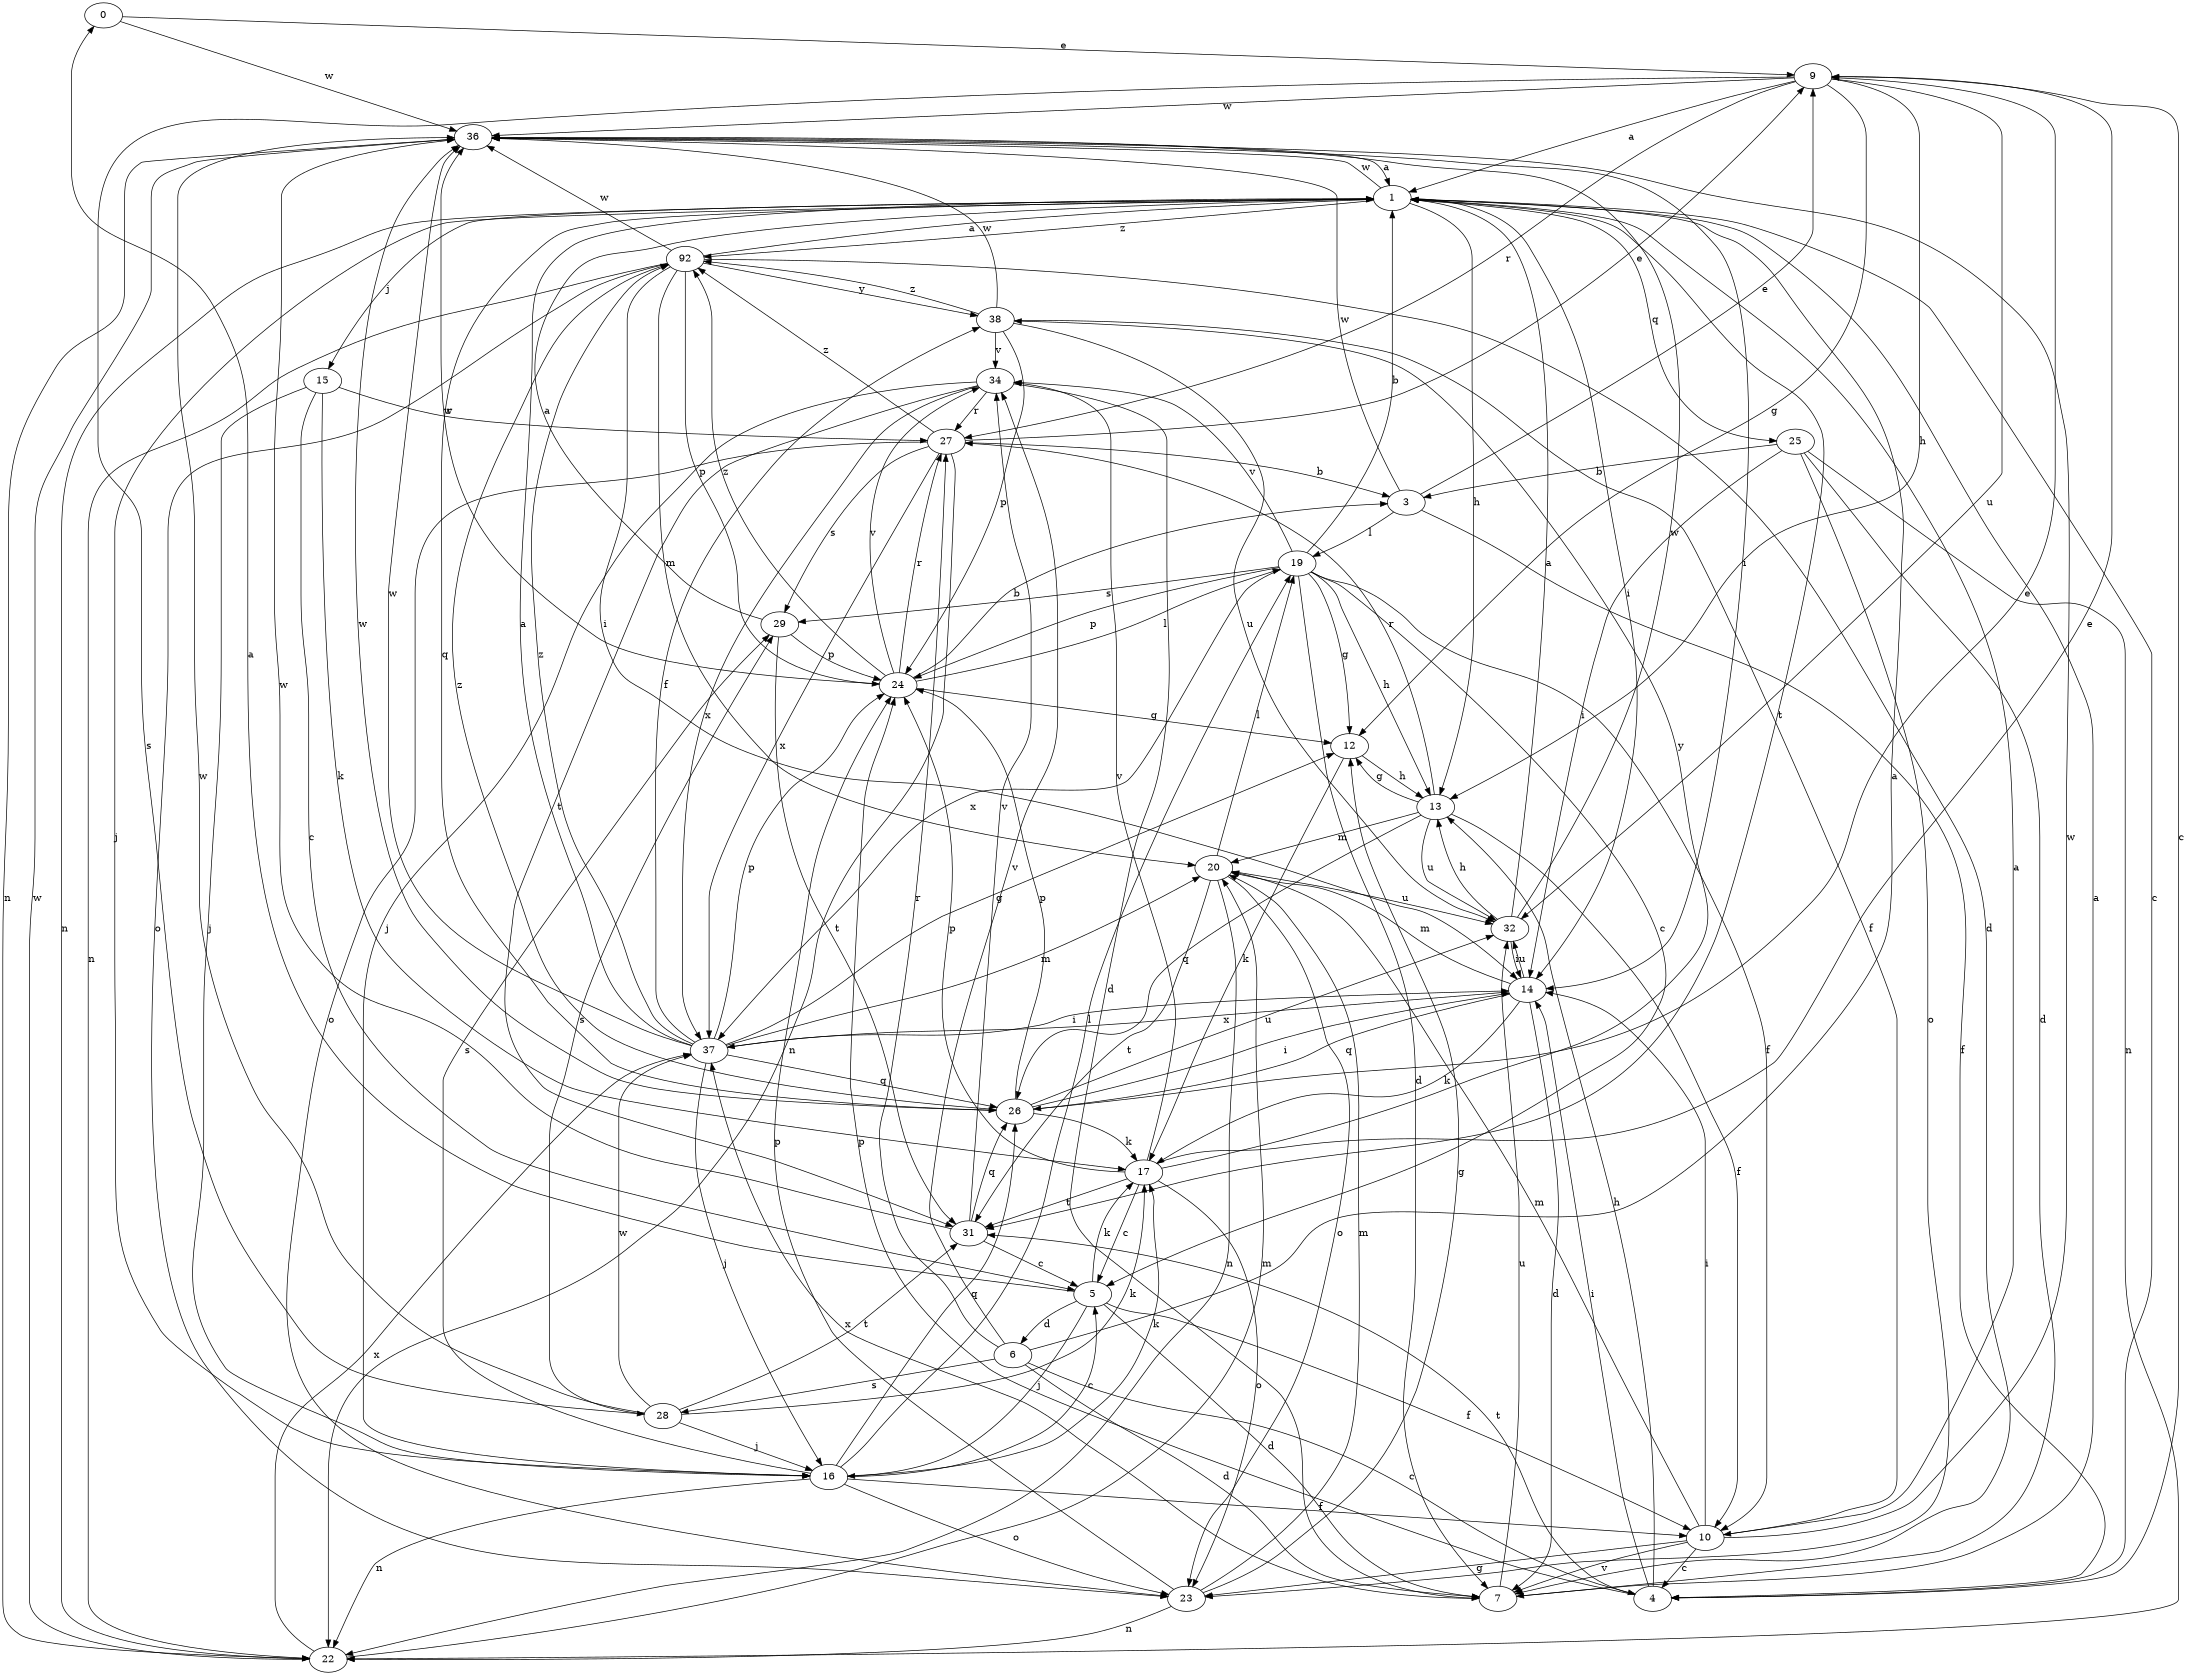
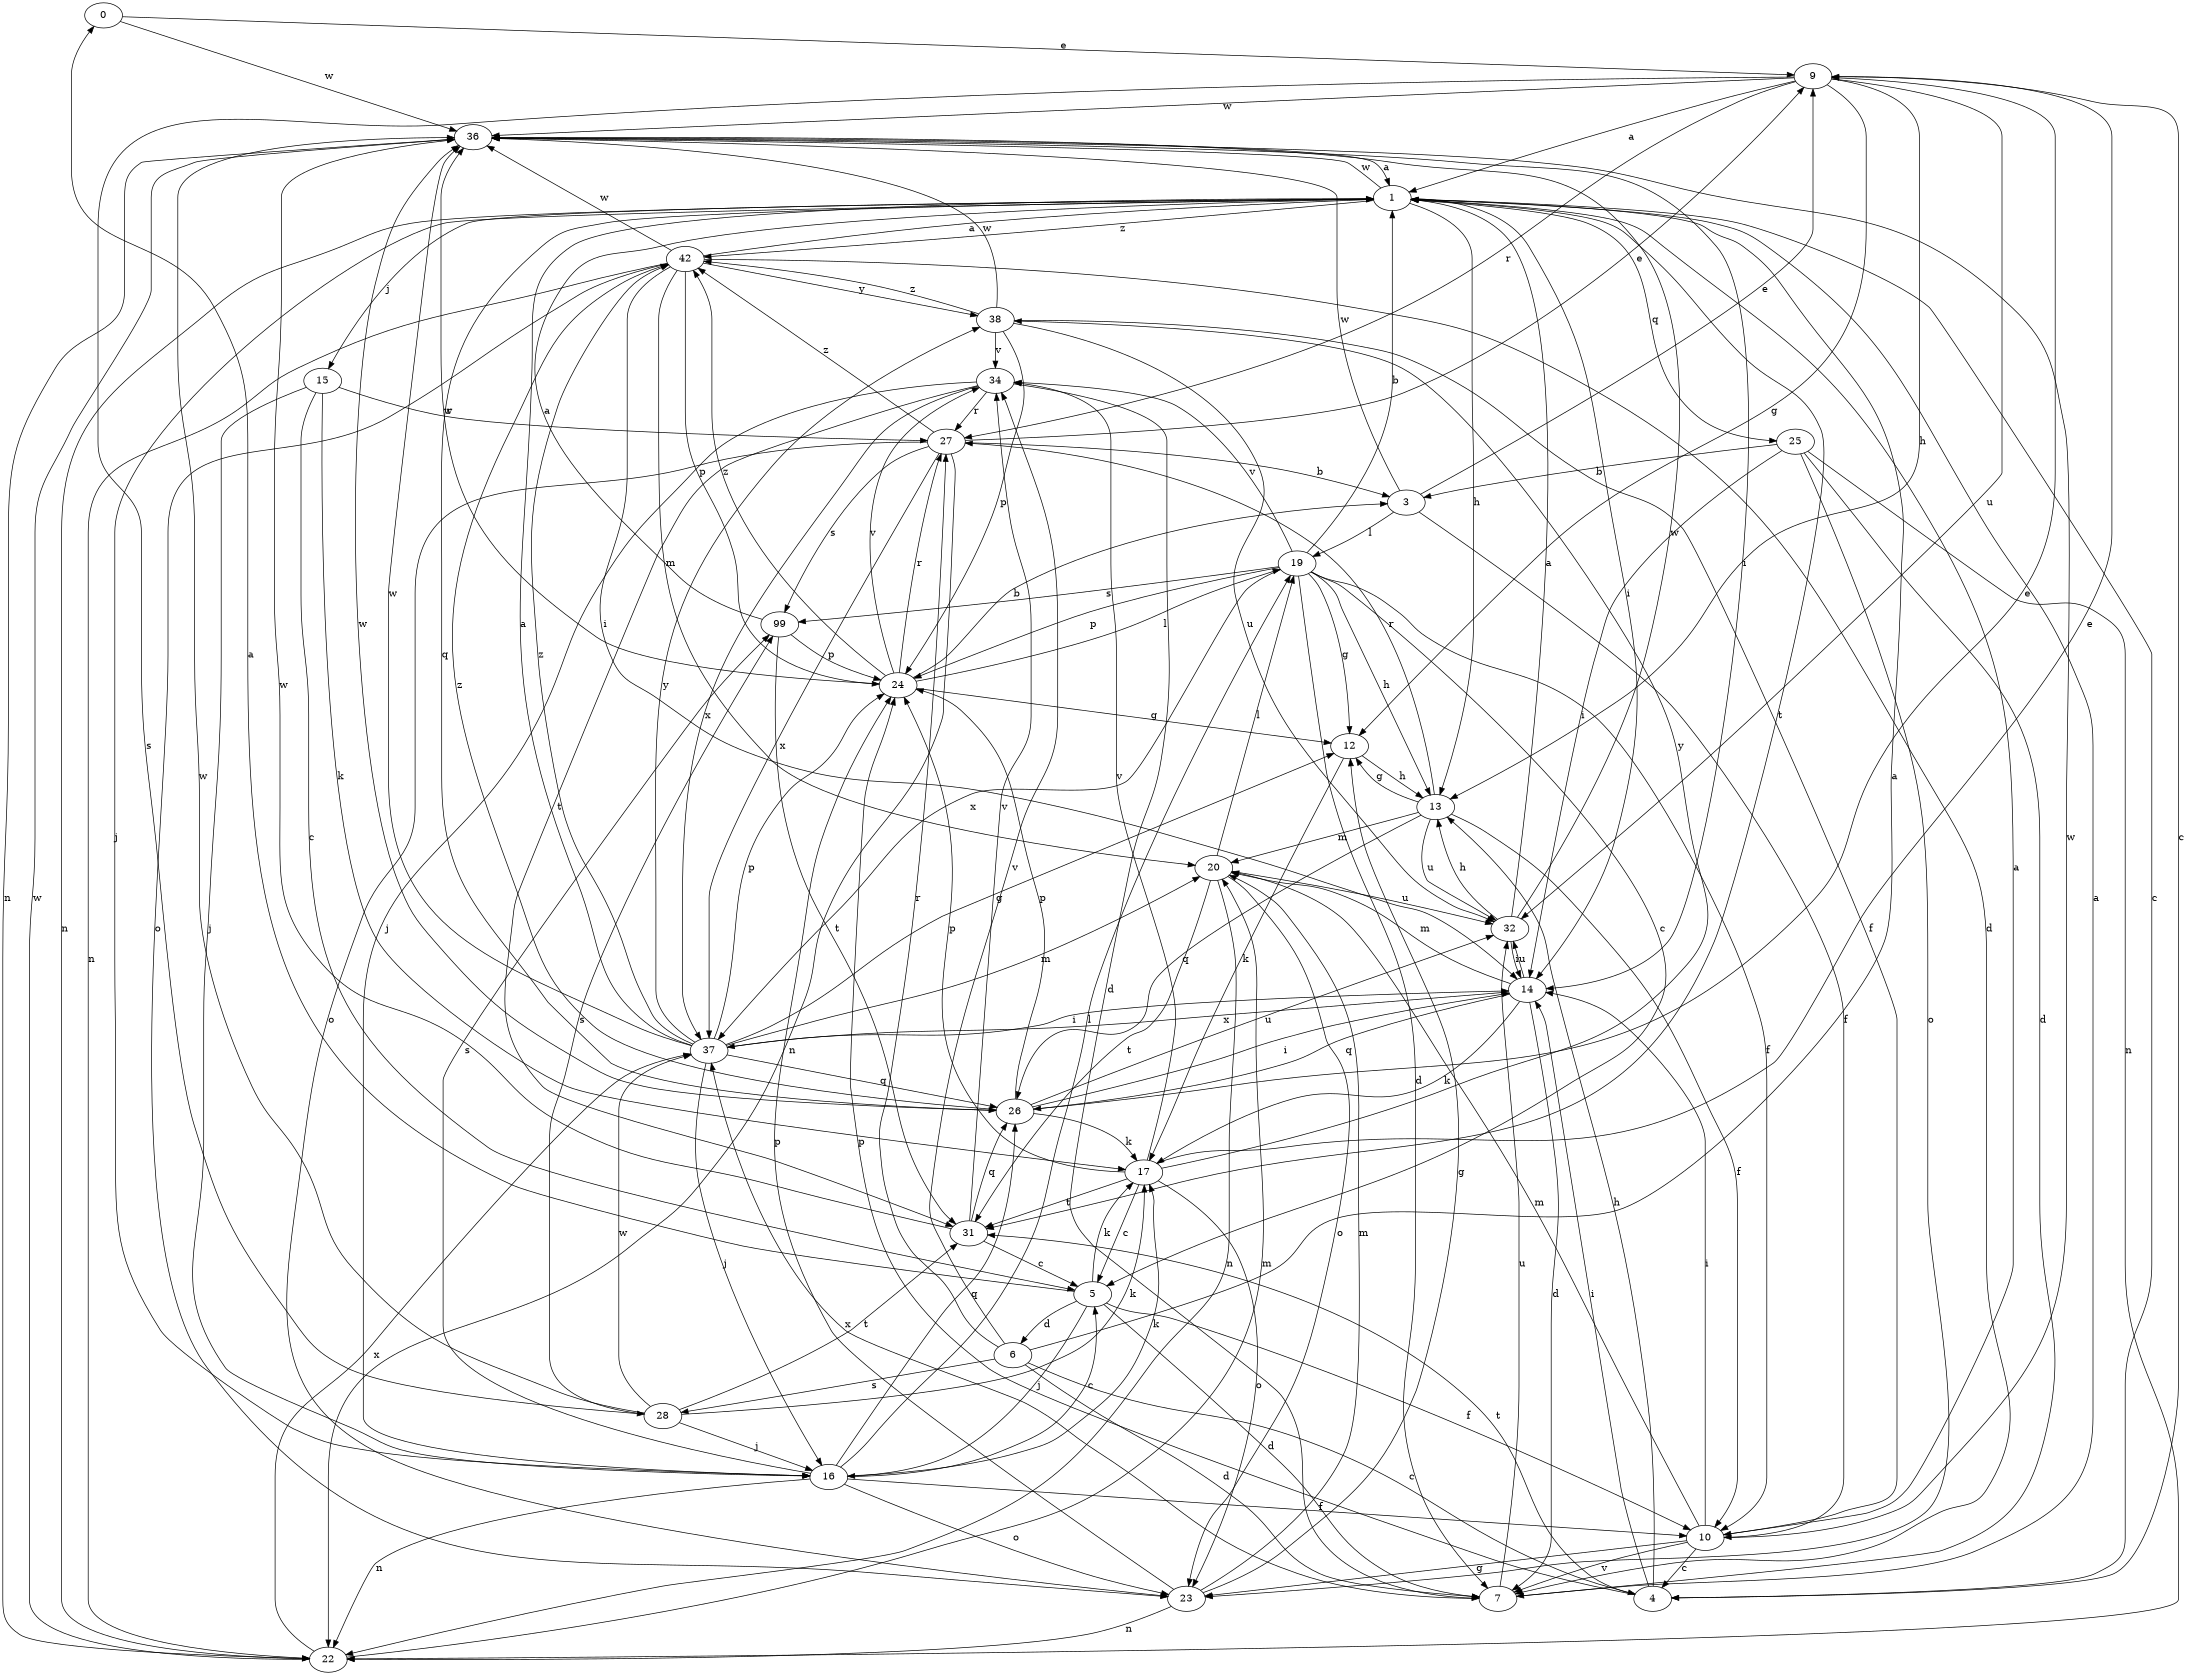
  strict digraph {
    0
    9
    36
    1
    4
    13
    27
    28
    32
    12
    14
    22
    15
    16
    25
    26
    31
-   42 [label=92]
+   42
    24
    10
    20
    7
    17
    37
    5
    19
    23
-   29
+   29 [label=99]
    3
    34
    38
    6
    0 -> 9 [label=e]
    0 -> 36 [label=w]
    9 -> 36 [label=w]
    9 -> 1 [label=a]
    9 -> 4 [label=c]
    9 -> 13 [label=h]
    9 -> 27 [label=r]
    9 -> 28 [label=s]
    9 -> 32 [label=u]
    9 -> 12 [label=g]
    36 -> 1 [label=a]
    36 -> 14 [label=i]
    36 -> 22 [label=n]
    1 -> 36 [label=w]
    1 -> 4 [label=c]
    1 -> 13 [label=h]
    1 -> 14 [label=i]
    1 -> 22 [label=n]
    1 -> 15 [label=j]
    1 -> 16 [label=j]
    1 -> 25 [label=q]
    1 -> 26 [label=q]
    1 -> 31 [label=t]
    1 -> 42 [label=z]
    4 -> 13 [label=h]
    4 -> 14 [label=i]
    4 -> 31 [label=t]
    4 -> 24 [label=p]
    13 -> 27 [label=r]
    13 -> 32 [label=u]
    13 -> 12 [label=g]
    13 -> 26 [label=q]
    13 -> 10 [label=f]
    13 -> 20 [label=m]
    27 -> 9 [label=e]
    27 -> 22 [label=n]
    27 -> 42 [label=z]
    27 -> 37 [label=x]
    27 -> 23 [label=o]
    27 -> 29 [label=s]
    27 -> 3 [label=b]
    28 -> 36 [label=w]
    28 -> 16 [label=j]
    28 -> 31 [label=t]
    28 -> 17 [label=k]
    28 -> 37 [label=w]
    28 -> 29 [label=s]
    32 -> 36 [label=w]
    32 -> 1 [label=a]
    32 -> 13 [label=h]
    32 -> 14 [label=i]
    12 -> 13 [label=h]
    12 -> 17 [label=k]
    14 -> 32 [label=u]
    14 -> 26 [label=q]
    14 -> 20 [label=m]
    14 -> 7 [label=d]
    14 -> 17 [label=k]
    14 -> 37 [label=x]
    22 -> 36 [label=w]
    22 -> 20 [label=m]
    22 -> 37 [label=x]
    15 -> 27 [label=r]
    15 -> 16 [label=j]
    15 -> 17 [label=k]
    15 -> 5 [label=c]
    16 -> 22 [label=n]
    16 -> 26 [label=q]
    16 -> 10 [label=f]
    16 -> 17 [label=k]
    16 -> 5 [label=c]
    16 -> 19 [label=l]
    16 -> 23 [label=o]
    16 -> 29 [label=s]
    25 -> 14 [label=i]
    25 -> 22 [label=n]
    25 -> 7 [label=d]
    25 -> 23 [label=o]
    25 -> 3 [label=b]
    26 -> 9 [label=e]
    26 -> 36 [label=w]
    26 -> 32 [label=u]
    26 -> 14 [label=i]
    26 -> 42 [label=z]
    26 -> 24 [label=p]
    26 -> 17 [label=k]
    31 -> 36 [label=w]
    31 -> 26 [label=q]
    31 -> 5 [label=c]
    31 -> 34 [label=v]
    42 -> 36 [label=w]
    42 -> 1 [label=a]
    42 -> 14 [label=i]
    42 -> 22 [label=n]
    42 -> 24 [label=p]
    42 -> 20 [label=m]
    42 -> 7 [label=d]
    42 -> 23 [label=o]
    42 -> 38 [label=y]
    24 -> 36 [label=w]
    24 -> 27 [label=r]
    24 -> 12 [label=g]
    24 -> 42 [label=z]
    24 -> 19 [label=l]
    24 -> 3 [label=b]
    24 -> 34 [label=v]
    10 -> 36 [label=w]
    10 -> 1 [label=a]
    10 -> 4 [label=c]
    10 -> 14 [label=i]
    10 -> 20 [label=m]
    10 -> 7 [label=v]
    10 -> 23 [label=g]
    20 -> 32 [label=u]
    20 -> 22 [label=n]
    20 -> 31 [label=t]
    20 -> 19 [label=l]
    20 -> 23 [label=o]
    7 -> 1 [label=a]
    7 -> 32 [label=u]
    7 -> 37 [label=x]
    17 -> 9 [label=e]
    17 -> 31 [label=t]
    17 -> 24 [label=p]
    17 -> 5 [label=c]
    17 -> 23 [label=o]
    17 -> 34 [label=v]
    17 -> 38 [label=y]
    37 -> 36 [label=w]
    37 -> 1 [label=a]
    37 -> 12 [label=g]
    37 -> 14 [label=i]
    37 -> 16 [label=j]
    37 -> 26 [label=q]
    37 -> 42 [label=z]
    37 -> 24 [label=p]
    37 -> 20 [label=m]
-   37 -> 38 [label=f]
+   37 -> 38 [label=y]
    5 -> 0 [label=a]
    5 -> 16 [label=j]
    5 -> 10 [label=f]
    5 -> 7 [label=d]
    5 -> 17 [label=k]
    5 -> 6 [label=d]
    19 -> 1 [label=b]
    19 -> 13 [label=h]
    19 -> 12 [label=g]
    19 -> 24 [label=p]
    19 -> 10 [label=f]
    19 -> 7 [label=d]
    19 -> 37 [label=x]
    19 -> 5 [label=c]
    19 -> 29 [label=s]
    19 -> 34 [label=v]
    23 -> 12 [label=g]
    23 -> 22 [label=n]
    23 -> 24 [label=p]
    23 -> 20 [label=m]
    29 -> 1 [label=a]
    29 -> 31 [label=t]
    29 -> 24 [label=p]
    3 -> 9 [label=e]
    3 -> 36 [label=w]
-   3 -> 4 [label=f]
+   3 -> 10 [label=f]
    3 -> 19 [label=l]
    34 -> 27 [label=r]
    34 -> 16 [label=j]
    34 -> 31 [label=t]
    34 -> 7 [label=d]
    34 -> 37 [label=x]
    38 -> 36 [label=w]
    38 -> 32 [label=u]
    38 -> 42 [label=z]
    38 -> 24 [label=p]
    38 -> 10 [label=f]
    38 -> 34 [label=v]
    6 -> 1 [label=a]
    6 -> 4 [label=c]
    6 -> 27 [label=r]
    6 -> 28 [label=s]
    6 -> 7 [label=d]
    6 -> 34 [label=v]
  }
